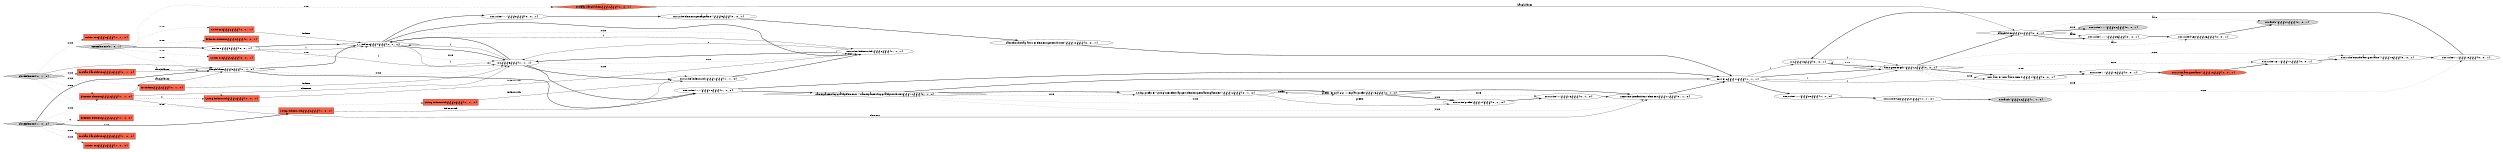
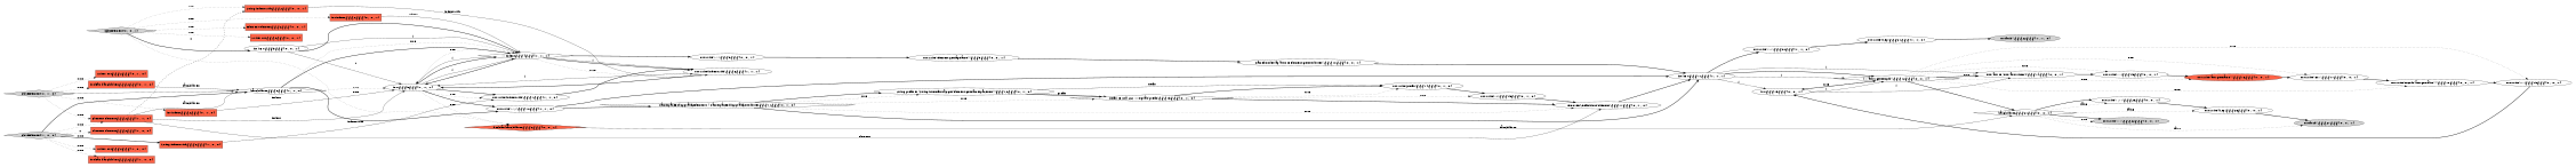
  digraph {
    rankdir=LR
    node [fillcolor=white shape=ellipse style=filled]
    edge [style=bold]
    n1 [label="prefix != null && !\"\".equals(prefix)@@@13@@@['0', '1', '0']" shape=diamond]
    n2 [label="removeNSDefinitions(element)@@@17@@@['0', '1', '0']"]
    n3 [label="out.write(\":\")@@@15@@@['0', '1', '0']"]
    n4 [label="out.write(prefix)@@@14@@@['0', '1', '0']"]
    n5 [label="int i = 0@@@11@@@['1', '1', '1']"]
    n6 [label="NamedNodeMap attrs = element.getAttributes()@@@10@@@['0', '0', '1']"]
    n7 [label="out.write(\">\")@@@20@@@['1', '1', '0']"]
    n8 [label="i++@@@13@@@['0', '0', '1']"]
    n9 [label="i < attrs.getLength()@@@12@@@['0', '0', '1']" shape=diamond]
    n10 [label="Attr attr = (Attr)attrs.item(i)@@@14@@@['0', '0', '1']"]
    n11 [label="out.write(lSep)@@@21@@@['1', '1', '0']"]
    n12 [fillcolor=lightgray label="out.flush()@@@22@@@['1', '1', '0']"]
    n13 [fillcolor=tomato label="boolean hasChildren@@@2@@@['0', '1', '0']" shape=box]
    n14 [label="hasChildren@@@3@@@['1', '1', '0']" shape=diamond]
    n15 [label="i++@@@5@@@['1', '1', '1']"]
    n16 [label="i < indent@@@4@@@['1', '1', '1']" shape=diamond]
    n17 [label="out.write(\"</\")@@@10@@@['1', '1', '0']"]
    n18 [label="out.write(encode(attr.getValue()))@@@18@@@['0', '0', '1']"]
    n19 [label="out.write(\"\"\")@@@19@@@['0', '0', '1']"]
    n20 [fillcolor=tomato label="int indent@@@2@@@['0', '1', '0']" shape=box]
    n21 [label="out.write(indentWith)@@@7@@@['1', '1', '0']"]
    n22 [label="out.write(indentWith)@@@6@@@['1', '1', '1']"]
    n23 [label="hasChildren@@@21@@@['0', '0', '1']" shape=diamond]
    n24 [label="out.write(\" \")@@@15@@@['0', '0', '1']"]
    n25 [fillcolor=tomato label="out.write(attr.getName())@@@16@@@['0', '0', '1']"]
    n26 [label="out.write(\"=\"\")@@@17@@@['0', '0', '1']"]
    n27 [label="out.write(\"<\")@@@8@@@['0', '0', '1']"]
    n28 [label="namespacePolicy.qualifyElements || namespacePolicy.qualifyAttributes@@@11@@@['0', '1', '0']" shape=diamond]
    n29 [fillcolor=tomato label="boolean hasChildren@@@2@@@['1', '0', '0']" shape=box]
    n30 [fillcolor=tomato label="int indent@@@2@@@['0', '0', '1']" shape=box]
    n31 [fillcolor=tomato label="String indentWith@@@2@@@['1', '0', '0']" shape=box]
    n32 [label="out.write(element.getTagName())@@@9@@@['0', '0', '1']"]
    n33 [fillcolor=lightgray label="out.flush()@@@27@@@['0', '0', '1']"]
    n34 [fillcolor=lightgray label="out.write(\">\")@@@22@@@['0', '0', '1']"]
    n35 [label="out.write(lSep)@@@26@@@['0', '0', '1']"]
    n36 [label="out.write(\" />\")@@@25@@@['0', '0', '1']"]
    n37 [fillcolor=tomato label="Writer out@@@2@@@['0', '1', '0']" shape=box]
    n38 [fillcolor=lightgray label="closeElement['1', '0', '0']" shape=diamond]
    n39 [fillcolor=tomato label="Element element@@@2@@@['1', '1', '0']" shape=box]
    n40 [fillcolor=tomato label="Element element@@@2@@@['1', '0', '0']" shape=box]
    n41 [fillcolor=tomato label="Writer out@@@2@@@['1', '0', '0']" shape=box]
    n42 [fillcolor=tomato label="String indentWith@@@2@@@['0', '0', '1']" shape=box]
    n43 [fillcolor=lightgray label="openElement['0', '0', '1']" shape=diamond]
    n44 [fillcolor=tomato label="Writer out@@@2@@@['0', '0', '1']" shape=box]
    n45 [fillcolor=tomato label="boolean hasChildren@@@2@@@['0', '0', '1']" shape=diamond]
    n46 [fillcolor=tomato label="Element element@@@2@@@['0', '0', '1']" shape=box]
    n47 [label="int i = 0@@@3@@@['0', '0', '1']"]
-   n48 [fillcolor=tomato label="String indentWith@@@2@@@['0', '1', '0']" shape=box]
    n49 [fillcolor=lightgray label="closeElement['0', '1', '0']" shape=diamond]
    n50 [label="String prefix = (String)nsPrefixMap.get(element.getNamespaceURI())@@@12@@@['0', '1', '0']"]
    n1 -> n2
    n1 -> n3 [label=true style=dotted]
    n1 -> n4
    n1 -> n4 [label=true style=dotted]
    n2 -> n5
    n3 -> n2
    n4 -> n3
    n5 -> n7
    n5 -> n8 [label=i style=solid]
    n5 -> n9
    n5 -> n9 [label=i style=solid]
    n5 -> n10 [label=i style=solid]
    n6 -> n5
    n7 -> n11
    n8 -> n9
    n8 -> n9 [label=i style=solid]
+   n8 -> n10 [label=i style=solid]
    n9 -> n8 [label=true style=dotted]
    n9 -> n10 [label=true style=dotted]
    n9 -> n10
    n9 -> n18 [label=true style=dotted]
    n9 -> n19 [label=true style=dotted]
    n9 -> n23
    n9 -> n24 [label=true style=dotted]
    n9 -> n25 [label=true style=dotted]
    n9 -> n26 [label=true style=dotted]
    n10 -> n24
    n11 -> n12
    n13 -> n14 [label=hasChildren style=solid]
    n14 -> n15 [label=true style=dotted]
    n14 -> n16 [label=true style=dotted]
    n14 -> n16
    n14 -> n17
    n15 -> n16
    n15 -> n16 [label=i style=solid]
    n15 -> n17
    n15 -> n21
    n15 -> n21 [label=true style=dotted]
-   n15 -> n22 [label=true style=dotted]
+   n15 -> n45 [label=true style=dotted]
    n16 -> n15
    n16 -> n15 [label=true style=dotted]
    n16 -> n15 [label=i style=solid]
    n16 -> n22 [label=true style=dotted]
    n16 -> n22 [label=i style=solid]
    n16 -> n22
    n16 -> n27
    n17 -> n5
    n17 -> n28
    n18 -> n19
    n19 -> n8
    n20 -> n15 [label=indent style=solid]
    n21 -> n22
    n22 -> n15 [label=i style=solid]
    n22 -> n15
    n23 -> n33 [label=false style=dotted]
    n23 -> n34 [label=true style=dotted]
    n23 -> n34
    n23 -> n35 [label=false style=dotted]
    n23 -> n36
    n23 -> n36 [label=false style=dotted]
    n24 -> n25
    n25 -> n26
    n26 -> n18
    n27 -> n32
    n28 -> n1 [label=true style=dotted]
    n28 -> n2 [label=true style=dotted]
    n28 -> n5
    n28 -> n50
    n28 -> n50 [label=true style=dotted]
    n30 -> n16 [label=indent style=solid]
    n31 -> n21 [label=indentWith style=solid]
    n32 -> n6
    n35 -> n33
    n36 -> n35
    n38 -> n14
    n38 -> n29 [label=true style=dotted]
    n38 -> n31 [label=true]
    n38 -> n39 [label=true style=dotted]
    n38 -> n40 [label=0 style=dotted]
    n38 -> n41 [label=true style=dotted]
    n39 -> n2 [label=element style=solid]
    n39 -> n14 [label=hasChildren style=solid]
-   n39 -> n15 [label=element style=solid]
+   n39 -> n15 [label=indent style=solid]
    n39 -> n42 [label=0 style=dashed]
    n42 -> n22 [label=indentWith style=solid]
    n43 -> n30 [label=true style=dotted]
    n43 -> n42 [label=true style=dotted]
    n43 -> n44 [label=true style=dotted]
    n43 -> n45 [label=true style=dotted]
    n43 -> n46 [label=true style=dotted]
    n43 -> n47
    n45 -> n23 [label=hasChildren style=solid]
    n47 -> n15 [label=i style=solid]
    n47 -> n16
    n47 -> n16 [label=i style=solid]
-   n48 -> n21 [label=indentWith style=solid]
    n49 -> n13 [label=true style=dotted]
    n49 -> n14 [style=solid]
    n49 -> n20 [label=true style=dotted]
    n49 -> n37 [label=true style=dotted]
    n49 -> n39 [label=true style=dotted]
-   n49 -> n48 [label=true style=dotted]
    n50 -> n1 [label=prefix style=solid]
    n50 -> n1
    n50 -> n4 [label=prefix style=solid]
  }
